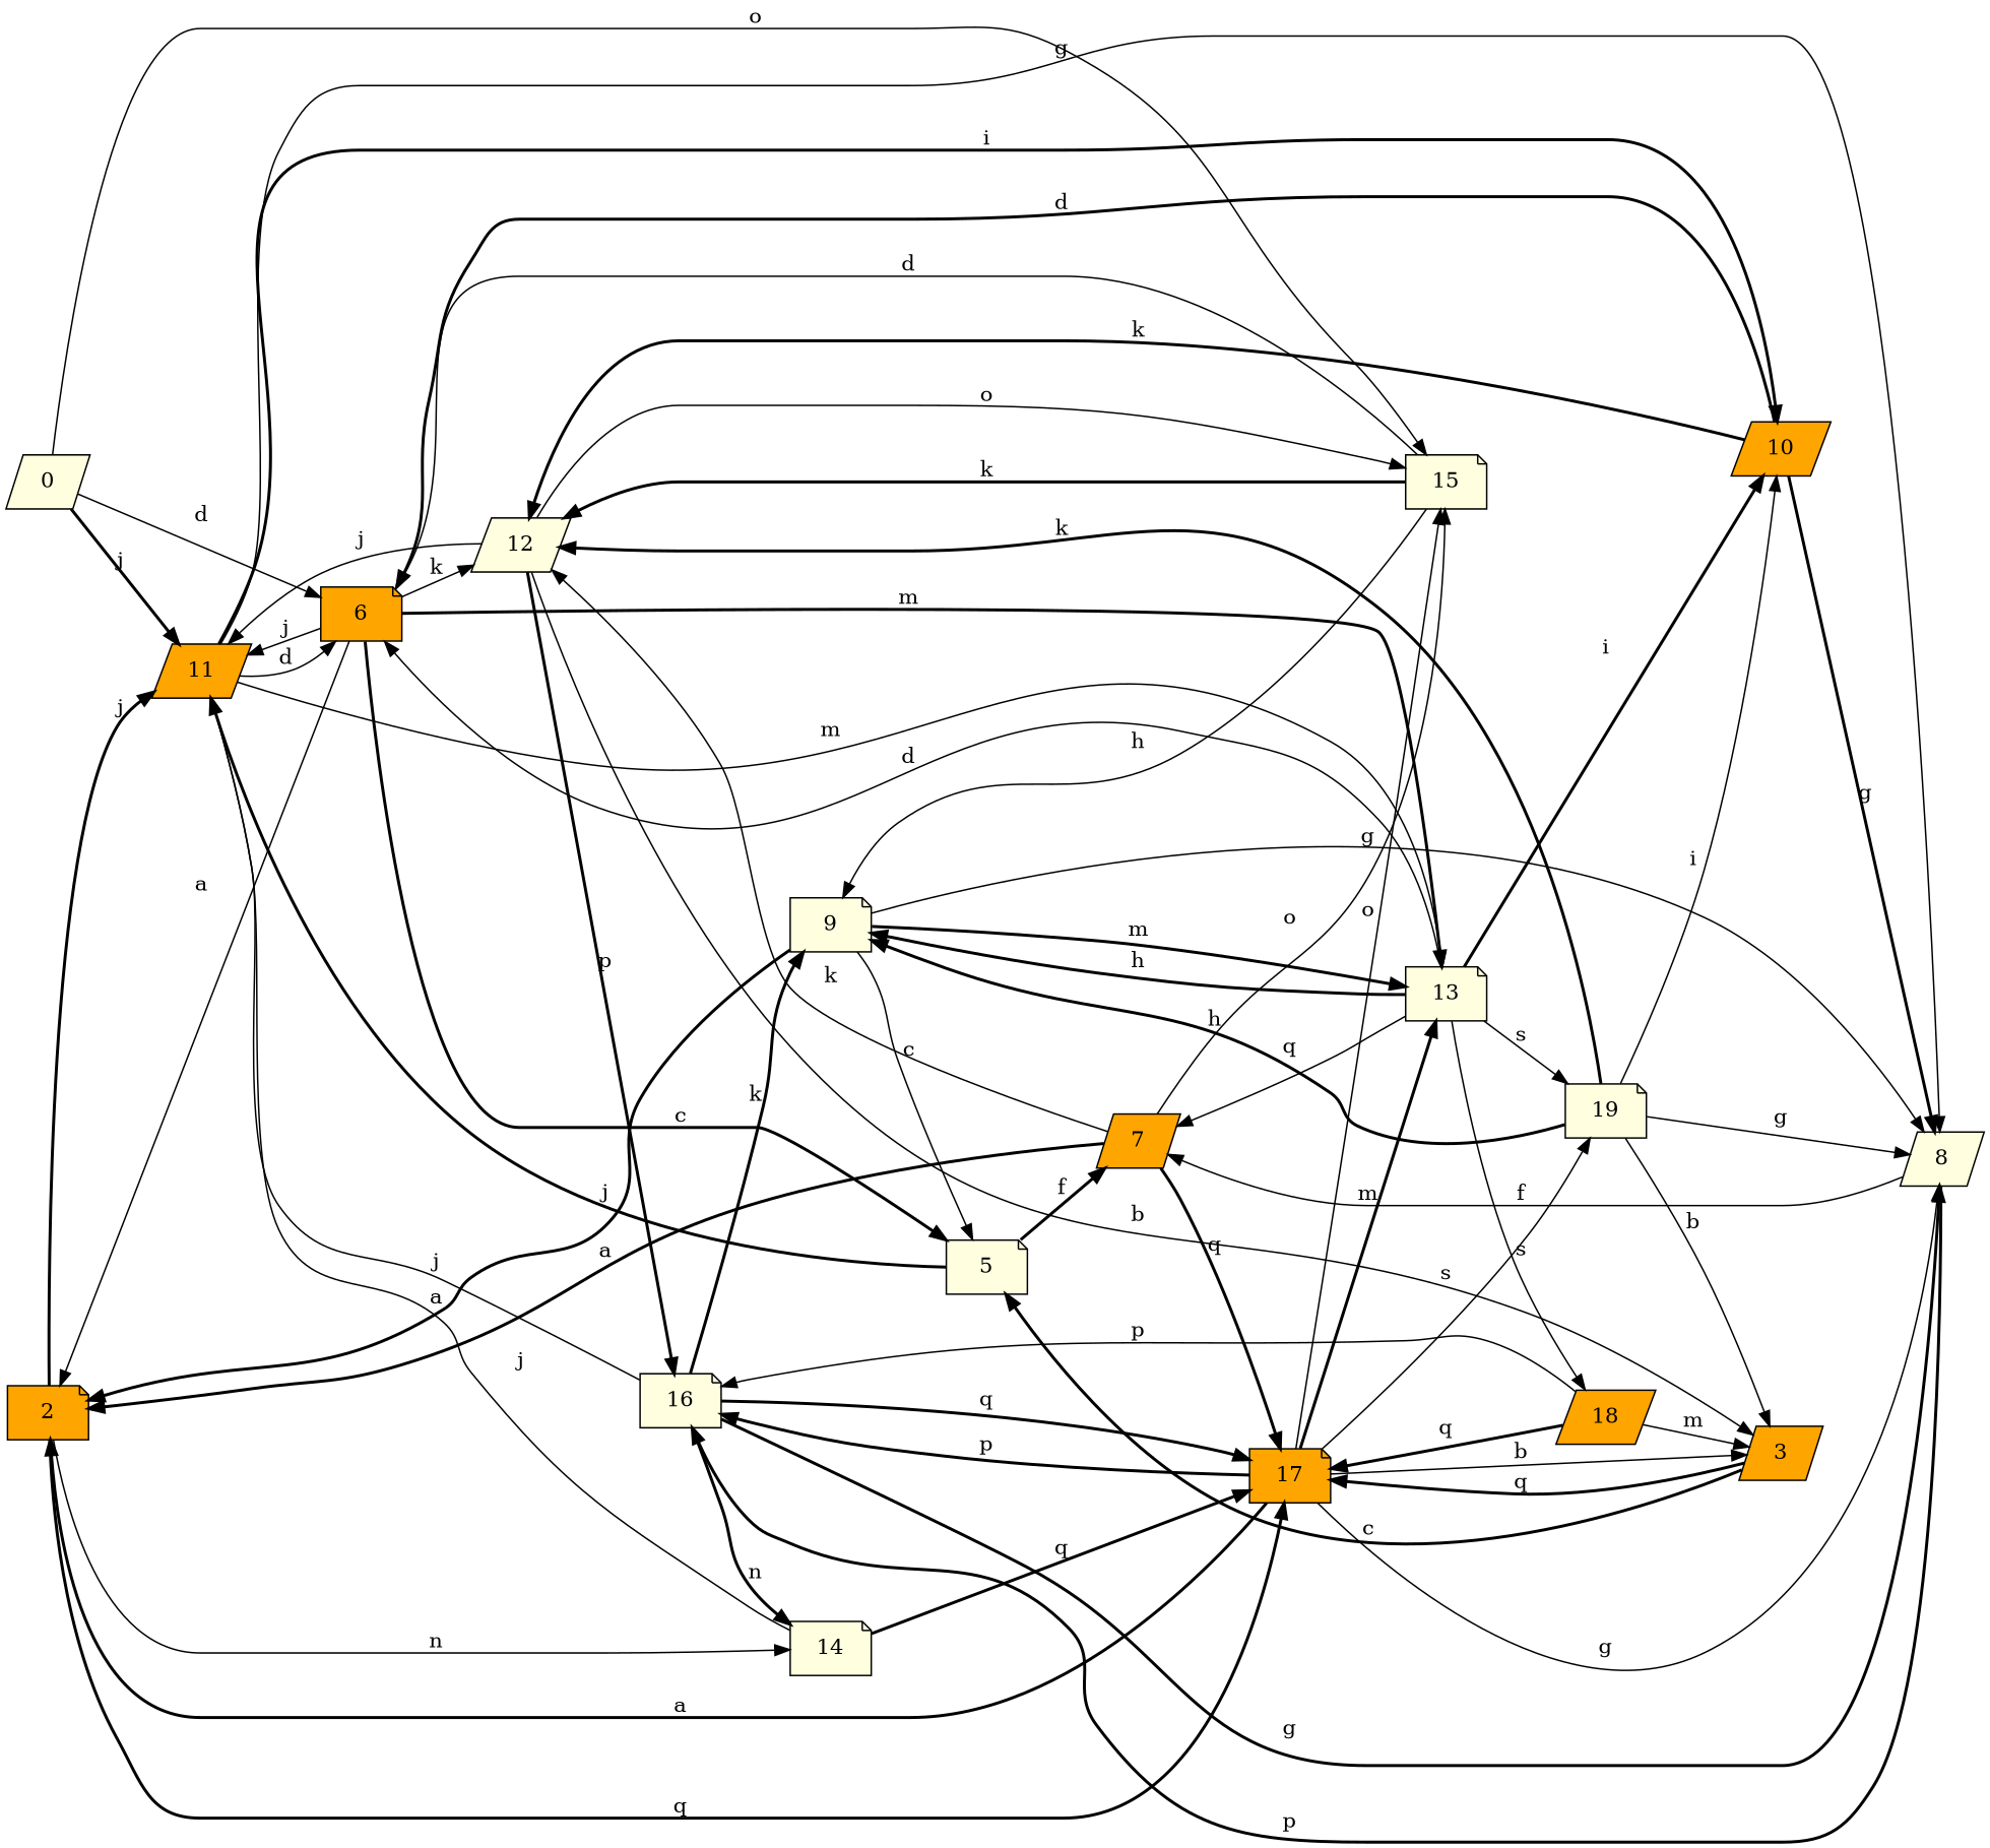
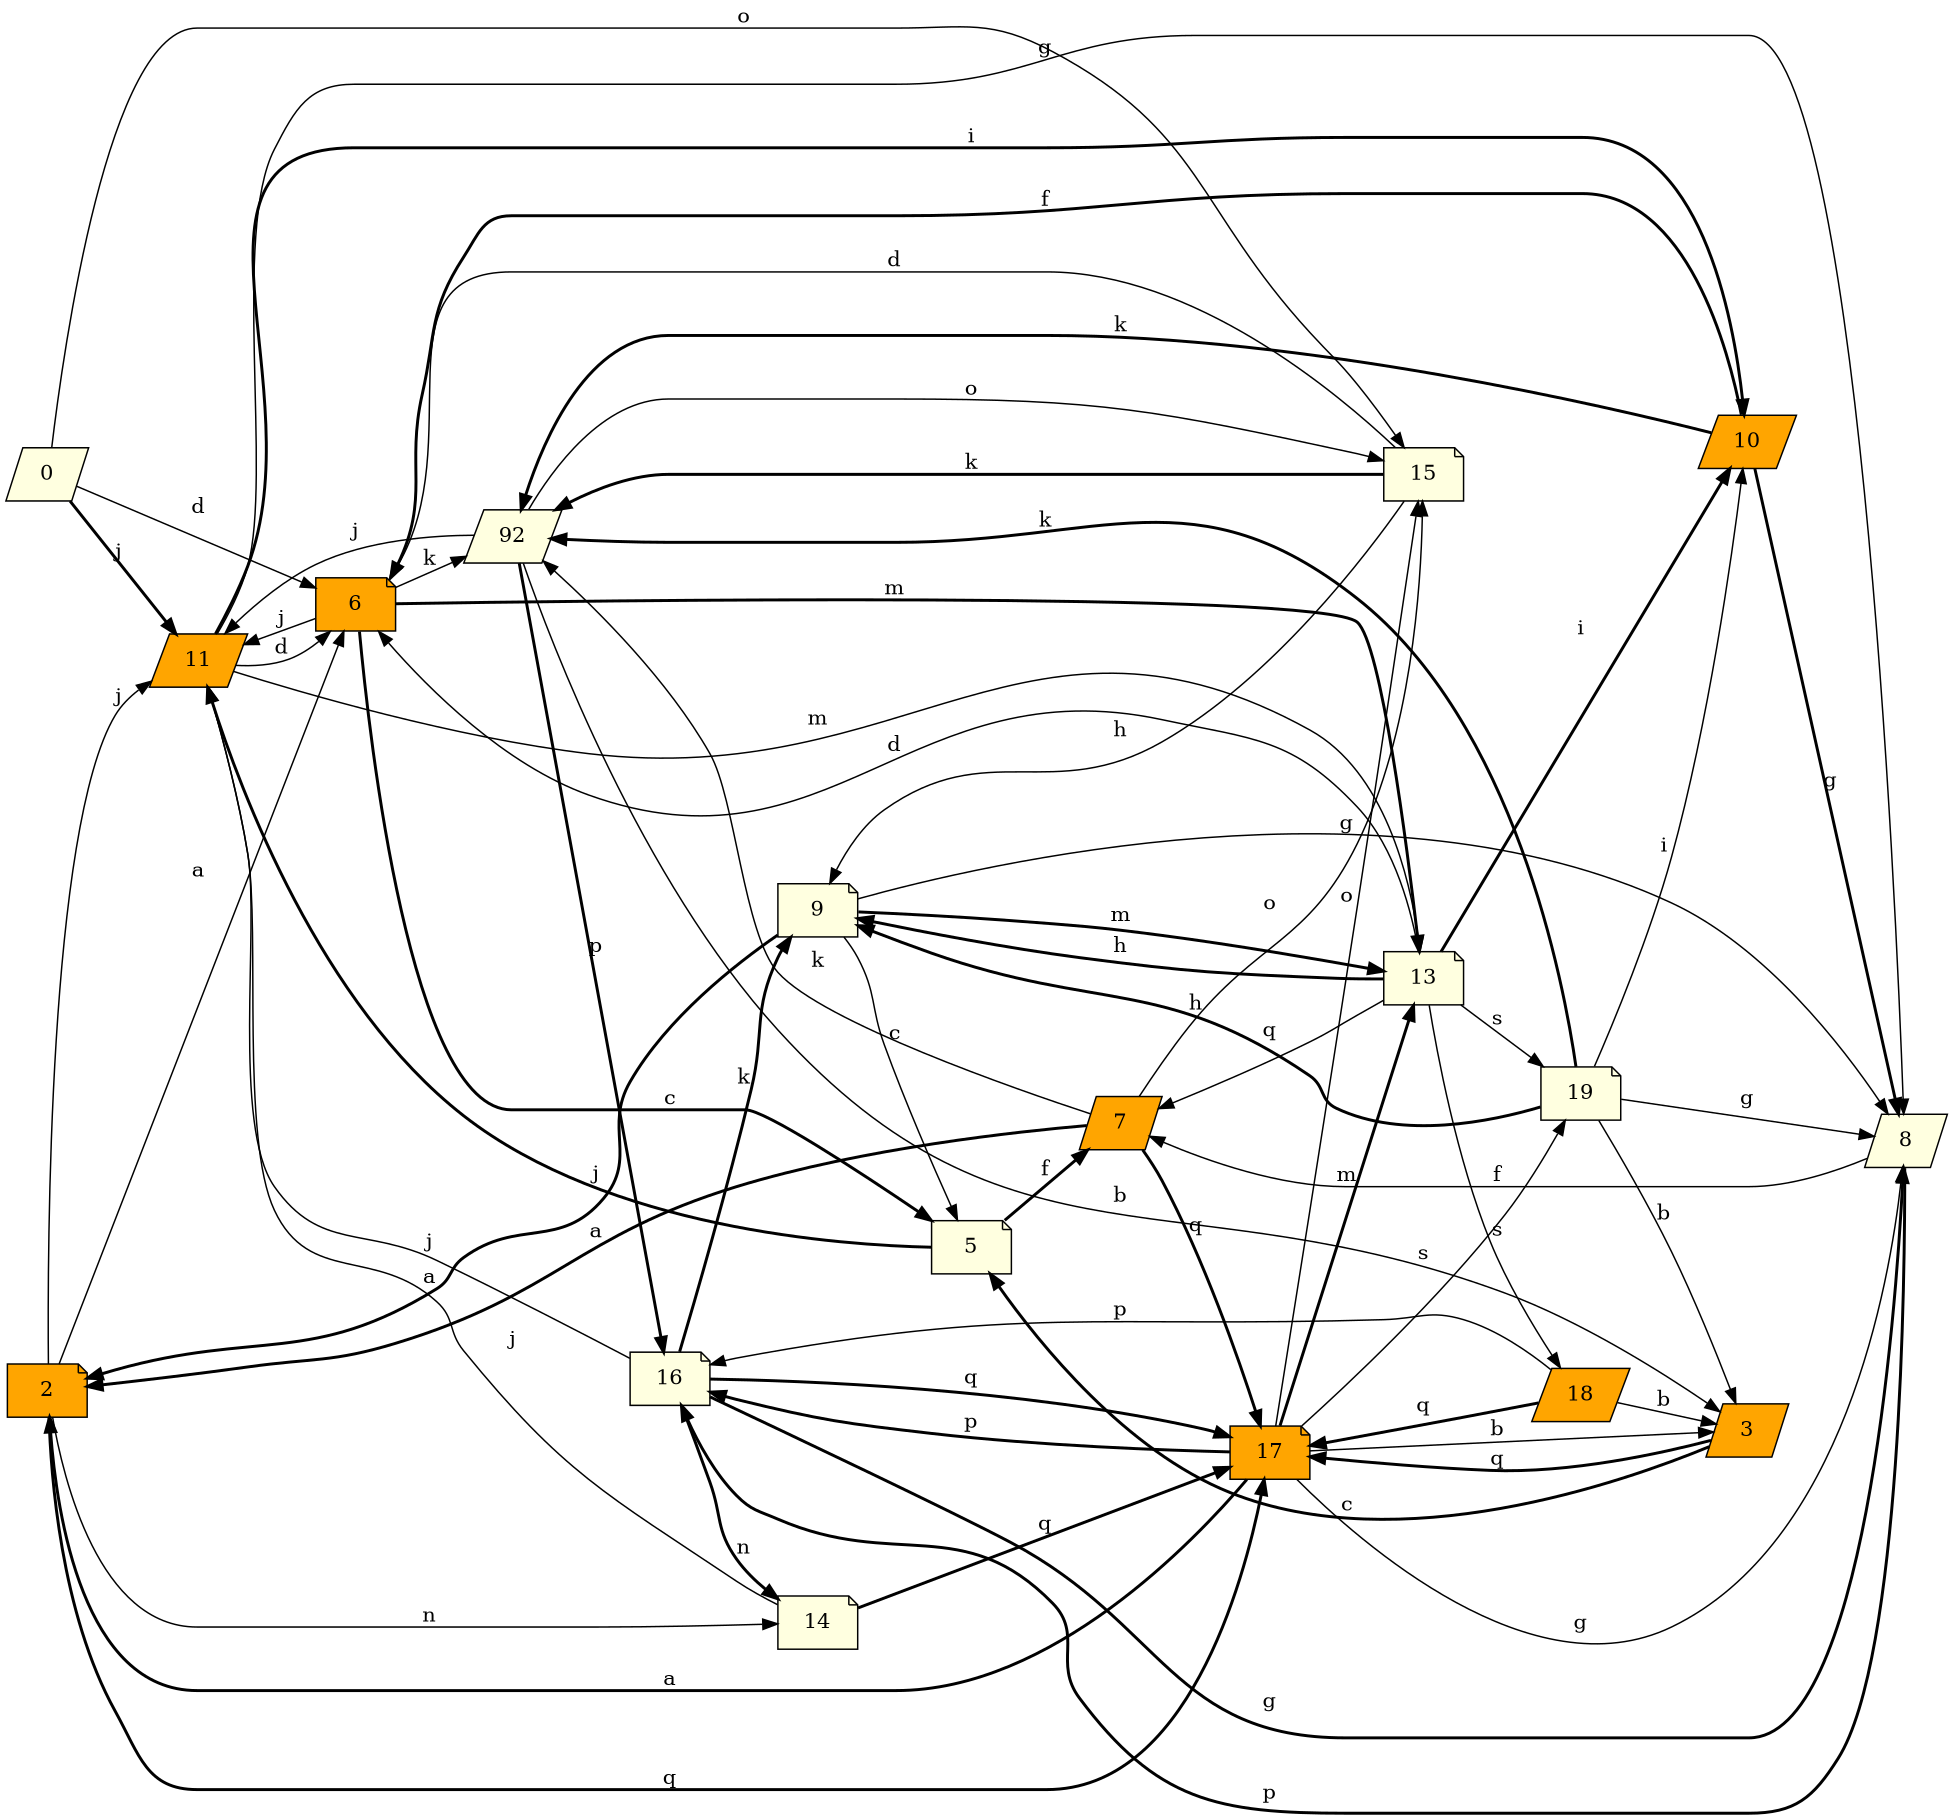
  strict digraph {
    rankdir=LR
    node [fillcolor=lightyellow shape=note style=filled]
    edge [style=solid]
    2 [fillcolor=orange]
    11 [fillcolor=orange shape=parallelogram]
    14
    17 [fillcolor=orange]
    6 [fillcolor=orange]
    13
    8 [shape=parallelogram]
    10 [fillcolor=orange shape=parallelogram]
    3 [fillcolor=orange shape=parallelogram]
    15
    16
    19
    5
    7 [fillcolor=orange shape=parallelogram]
-   12 [shape=parallelogram]
+   12 [shape=parallelogram label=92]
    18 [fillcolor=orange shape=parallelogram]
    9
    0 [shape=parallelogram]
-   2 -> 11 [label=j style=bold]
+   2 -> 11 [label=j]
    2 -> 14 [label=n]
    2 -> 17 [label=q style=bold]
    11 -> 6 [label=d]
    11 -> 13 [label=m]
    11 -> 8 [label=g]
    11 -> 10 [label=i style=bold]
    14 -> 11 [label=j]
    14 -> 17 [label=q style=bold]
    17 -> 2 [label=a style=bold]
    17 -> 13 [label=m style=bold]
    17 -> 8 [label=g]
    17 -> 3 [label=b]
    17 -> 15 [label=o]
    17 -> 16 [label=p style=bold]
    17 -> 19 [label=s]
-   6 -> 2 [label=a]
+   2 -> 6 [label=a]
    6 -> 11 [label=j]
    6 -> 13 [label=m style=bold]
    6 -> 5 [label=c style=bold]
    6 -> 12 [label=k]
    13 -> 6 [label=d]
    13 -> 10 [label=i style=bold]
    13 -> 19 [label=s]
    13 -> 7 [label=q]
    13 -> 18 [label=s]
    13 -> 9 [label=h style=bold]
    8 -> 16 [label=p style=bold]
    8 -> 7 [label=f]
-   10 -> 6 [label=d style=bold]
+   10 -> 6 [label=f style=bold]
    10 -> 8 [label=g style=bold]
    10 -> 12 [label=k style=bold]
    3 -> 17 [label=q style=bold]
    3 -> 5 [label=c style=bold]
    15 -> 6 [label=d]
    15 -> 12 [label=k style=bold]
    15 -> 9 [label=h]
    16 -> 11 [label=j]
    16 -> 14 [label=n style=bold]
    16 -> 17 [label=q style=bold]
    16 -> 8 [label=g style=bold]
    16 -> 9 [label=k style=bold]
    19 -> 8 [label=g]
    19 -> 10 [label=i]
    19 -> 3 [label=b]
    19 -> 12 [label=k style=bold]
    19 -> 9 [label=h style=bold]
    5 -> 11 [label=j style=bold]
    5 -> 7 [label=f style=bold]
    7 -> 2 [label=a style=bold]
    7 -> 17 [label=q style=bold]
    7 -> 15 [label=o]
    7 -> 12 [label=k]
    12 -> 11 [label=j]
    12 -> 3 [label=b]
    12 -> 15 [label=o]
    12 -> 16 [label=p style=bold]
    18 -> 17 [label=q style=bold]
-   18 -> 3 [label=m]
+   18 -> 3 [label=b]
    18 -> 16 [label=p]
    9 -> 2 [label=a style=bold]
    9 -> 13 [label=m style=bold]
    9 -> 8 [label=g]
    9 -> 5 [label=c]
    0 -> 11 [label=j style=bold]
    0 -> 6 [label=d]
    0 -> 15 [label=o]
  }
